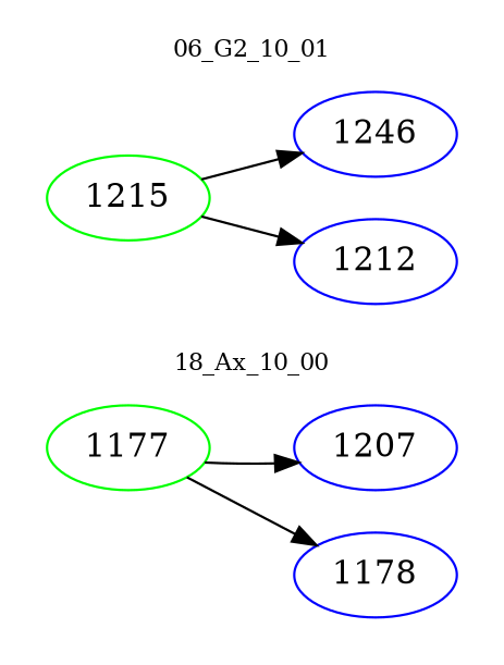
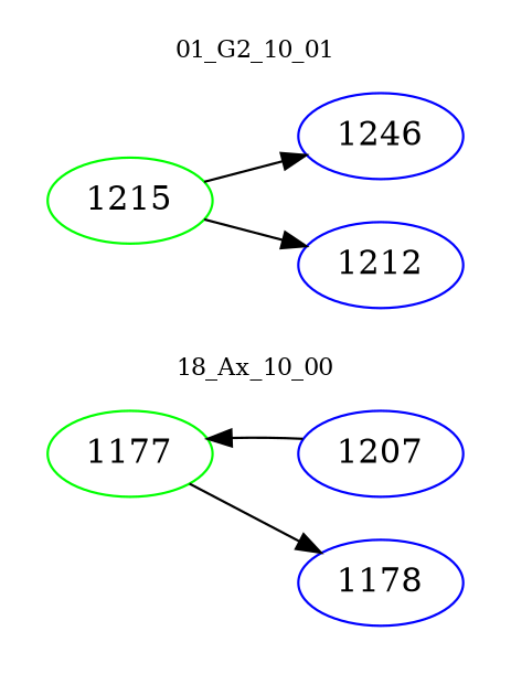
  digraph {
    rankdir=LR
    node [color=blue]
    edge [color=black]
    n1 [color=green label=1177]
    n2 [label=1178]
    n3 [label=1207]
    n4 [color=green label=1215]
    n5 [label=1212]
    n6 [label=1246]
    subgraph cluster_1 {
      color=white
      fontsize=10
      label="18_Ax_10_00"
      n1
      n2
      n3
    }
    subgraph cluster_2 {
      color=white
      fontsize=10
-     label="06_G2_10_01"
+     label="01_G2_10_01"
      n4
      n5
      n6
    }
    n1 -> n2
-   n1 -> n3
+   n3 -> n1
    n4 -> n5
    n4 -> n6
  }
